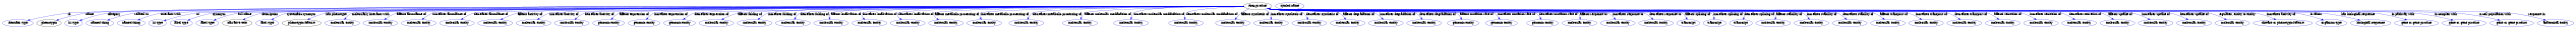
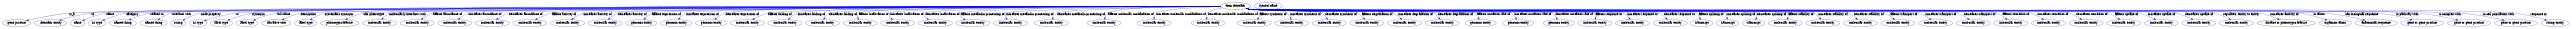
  digraph {
    node [color=blue]
    edge [color=blue style=solid]
-   n1 [height=0.5 label="RNA product" width=1.5978 color=""]
-   n3 [height=0.5 label="identifier type" width=1.652]
-   name [height=0.5 width=0.81271 label=phenotypic color=""]
+   n1 [height=0.5 label="RNA identifier" width=1.5978 color=""]
+   "gene product" [height=0.5 width=1.5563 color=""]
+   n3 [height=0.5 label="identifier entity" width=1.652]
+   name [height=0.5 width=0.81271 color=""]
    n5 [height=0.5 label="iri type" width=0.9834]
    n6 [height=0.5 label="named thing" width=1.5019]
    n7 [height=0.5 label="named thing" width=1.5019]
+   n8 [height=0.5 label=string width=0.8403]
    n9 [height=0.5 label="iri type" width=0.9834]
    n10 [height=0.5 label="label type" width=1.2425]
    n11 [height=0.5 label="label type" width=1.2425]
    n12 [color=black height=0.5 label="narrative text" width=1.5834]
    n13 [height=0.5 label="label type" width=1.2425]
    n14 [color=black height=0.5 label="phenotypic feature" width=2.1155]
    n15 [height=0.5 label="molecular entity" width=1.8837]
    n16 [height=0.5 label="molecular entity" width=1.8837]
    n17 [height=0.5 label="molecular entity" width=1.8837]
    n18 [height=0.5 label="molecular entity" width=1.8837]
    n19 [height=0.5 label="molecular entity" width=1.8837]
    n20 [height=0.5 label="molecular entity" width=1.8837]
    n21 [height=0.5 label="molecular entity" width=1.8837]
    n22 [height=0.5 label="genomic entity" width=1.7475]
    n23 [height=0.5 label="genomic entity" width=1.7475]
    n24 [height=0.5 label="genomic entity" width=1.7475]
    n25 [height=0.5 label="molecular entity" width=1.8837]
    n26 [height=0.5 label="molecular entity" width=1.8837]
    n27 [height=0.5 label="molecular entity" width=1.8837]
    n28 [height=0.5 label="molecular entity" width=1.8837]
    n29 [height=0.5 label="molecular entity" width=1.8837]
    n30 [height=0.5 label="molecular entity" width=1.8837]
    n31 [height=0.5 label="molecular entity" width=1.8837]
    n32 [height=0.5 label="molecular entity" width=1.8837]
    n33 [height=0.5 label="molecular entity" width=1.8837]
    n34 [height=0.5 label="molecular entity" width=1.8837]
    n35 [height=0.5 label="molecular entity" width=1.8837]
    n36 [height=0.5 label="molecular entity" width=1.8837]
    n37 [height=0.5 label="molecular entity" width=1.8837]
    n38 [height=0.5 label="molecular entity" width=1.8837]
    n39 [height=0.5 label="molecular entity" width=1.8837]
    n40 [height=0.5 label="molecular entity" width=1.8837]
    n41 [height=0.5 label="molecular entity" width=1.8837]
    n42 [height=0.5 label="molecular entity" width=1.8837]
    n43 [height=0.5 label="genomic entity" width=1.7475]
    n44 [height=0.5 label="genomic entity" width=1.7475]
    n45 [height=0.5 label="genomic entity" width=1.7475]
    n46 [height=0.5 label="molecular entity" width=1.8837]
    n47 [height=0.5 label="molecular entity" width=1.8837]
    n48 [height=0.5 label="molecular entity" width=1.8837]
    n49 [height=0.5 label=transcript width=1.2084]
    n50 [height=0.5 label=transcript width=1.2084]
    n51 [height=0.5 label=transcript width=1.2084]
    n52 [height=0.5 label="molecular entity" width=1.8837]
    n53 [height=0.5 label="molecular entity" width=1.8837]
    n54 [height=0.5 label="molecular entity" width=1.8837]
    n55 [height=0.5 label="molecular entity" width=1.8837]
    n56 [height=0.5 label="molecular entity" width=1.8837]
    n57 [height=0.5 label="molecular entity" width=1.8837]
    n58 [height=0.5 label="molecular entity" width=1.8837]
    n59 [height=0.5 label="molecular entity" width=1.8837]
    n60 [height=0.5 label="molecular entity" width=1.8837]
    n61 [height=0.5 label="molecular entity" width=1.8837]
    n62 [height=0.5 label="molecular entity" width=1.8837]
    n63 [height=0.5 label="molecular entity" width=1.8837]
    n64 [height=0.5 label="molecular entity" width=1.8837]
-   n65 [height=0.5 label="disease or phenotypic feature" width=3.1523]
-   n66 [height=0.5 label="organism type" width=1.7978]
-   n67 [height=0.5 label="biological sequence" width=2.2247]
+   n65 [color=black height=0.5 label="disease or phenotypic feature" width=3.1523]
+   n66 [height=0.5 label="organism taxon" width=1.7978]
+   n67 [height=0.5 label="anatomical sequence" width=2.2247]
    n68 [height=0.5 label="gene or gene product" width=2.3474]
    n69 [height=0.5 label="gene or gene product" width=2.3474]
    n70 [height=0.5 label="gene or gene product" width=2.3474]
-   n71 [height=0.5 label="anatomical entity" width=1.9792]
+   n71 [height=0.5 label="string entity" width=1.9792]
    n72 [height=0.5 label="symbol name" width=1.4885]
+   n1 -> "gene product" [label=is_a color="" style=""]
    n1 -> n3 [label=id]
    n1 -> name [label=name]
    n1 -> n5 [label=category]
    n1 -> n6 [label="related to"]
    n1 -> n7 [label="interacts with"]
+   n1 -> n8 [label="node property"]
    n1 -> n9 [label=iri]
    n1 -> n10 [label=synonym]
    n1 -> n11 [label="full name"]
    n1 -> n12 [label=description]
    n1 -> n13 [label="systematic synonym"]
    n1 -> n14 [label="has phenotype"]
    n1 -> n15 [label="molecularly interacts with"]
    n1 -> n16 [label="affects abundance of"]
    n1 -> n17 [label="increases abundance of"]
    n1 -> n18 [label="decreases abundance of"]
    n1 -> n19 [label="affects activity of"]
    n1 -> n20 [label="increases activity of"]
    n1 -> n21 [label="decreases activity of"]
    n1 -> n22 [label="affects expression of"]
    n1 -> n23 [label="increases expression of"]
    n1 -> n24 [label="decreases expression of"]
    n1 -> n25 [label="affects folding of"]
    n1 -> n26 [label="increases folding of"]
    n1 -> n27 [label="decreases folding of"]
    n1 -> n28 [label="affects localization of"]
    n1 -> n29 [label="increases localization of"]
    n1 -> n30 [label="decreases localization of"]
    n1 -> n31 [label="affects metabolic processing of"]
    n1 -> n32 [label="increases metabolic processing of"]
    n1 -> n33 [label="decreases metabolic processing of"]
    n1 -> n34 [label="affects molecular modification of"]
    n1 -> n35 [label="increases molecular modification of"]
    n1 -> n36 [label="decreases molecular modification of"]
    n1 -> n37 [label="affects synthesis of"]
    n1 -> n38 [label="increases synthesis of"]
    n1 -> n39 [label="decreases synthesis of"]
    n1 -> n40 [label="affects degradation of"]
    n1 -> n41 [label="increases degradation of"]
    n1 -> n42 [label="decreases degradation of"]
    n1 -> n43 [label="affects mutation rate of"]
    n1 -> n44 [label="increases mutation rate of"]
    n1 -> n45 [label="decreases mutation rate of"]
    n1 -> n46 [label="affects response to"]
    n1 -> n47 [label="increases response to"]
    n1 -> n48 [label="decreases response to"]
    n1 -> n49 [label="affects splicing of"]
    n1 -> n50 [label="increases splicing of"]
    n1 -> n51 [label="decreases splicing of"]
    n1 -> n52 [label="affects stability of"]
    n1 -> n53 [label="increases stability of"]
    n1 -> n54 [label="decreases stability of"]
    n1 -> n55 [label="affects transport of"]
    n1 -> n56 [label="increases transport of"]
    n1 -> n57 [label="decreases transport of"]
    n1 -> n58 [label="affects secretion of"]
    n1 -> n59 [label="increases secretion of"]
    n1 -> n60 [label="decreases secretion of"]
    n1 -> n61 [label="affects uptake of"]
    n1 -> n62 [label="increases uptake of"]
    n1 -> n63 [label="decreases uptake of"]
    n1 -> n64 [label="regulates, entity to entity"]
    n1 -> n65 [label="increases activity of"]
    n1 -> n66 [label="in taxon"]
    n1 -> n67 [label="has biological sequence"]
    n1 -> n68 [label="in pathway with"]
    n1 -> n69 [label="in complex with"]
    n1 -> n70 [label="in cell population with"]
    n1 -> n71 [label="response in"]
  }
